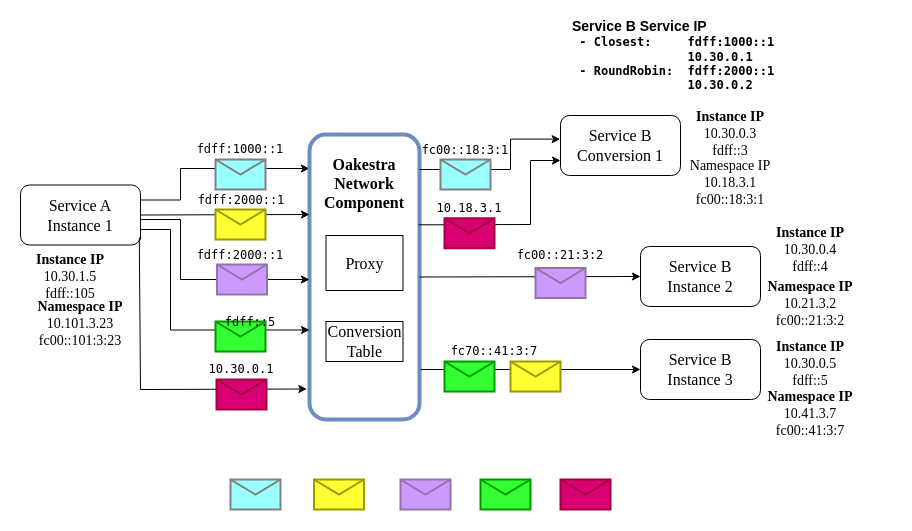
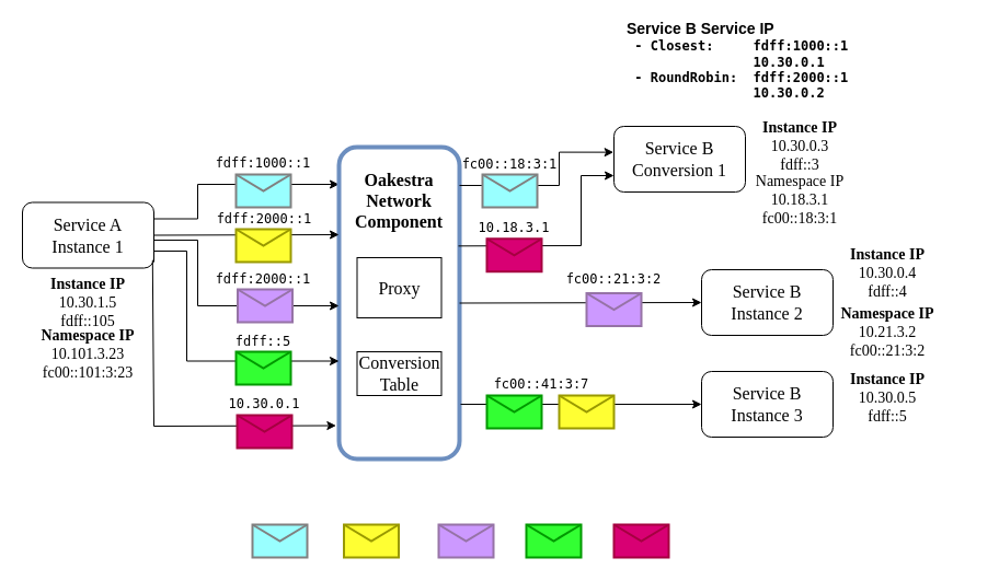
  <mxCell id="0" />
  <mxCell id="1" parent="0" />
  <mxCell id="2" value="Service A&lt;br style=&quot;font-size: 16px;&quot;&gt;Instance 1" style="rounded=1;whiteSpace=wrap;html=1;fontColor=default;fontFamily=CMU Sans Serif;fontStyle=0;fontSize=16;" parent="1" vertex="1"><mxGeometry x="20" y="184.5" width="120" height="60" as="geometry" /></mxCell>
  <mxCell id="3" value="Service B&lt;br style=&quot;font-size: 16px;&quot;&gt;Conversion 1" style="rounded=1;whiteSpace=wrap;html=1;fontColor=default;fontFamily=CMU Sans Serif;fontStyle=0;fontSize=16;" parent="1" vertex="1"><mxGeometry x="560" y="115" width="120" height="60" as="geometry" /></mxCell>
  <mxCell id="4" value="Service&amp;nbsp;B&lt;br style=&quot;font-size: 16px;&quot;&gt;Instance 2" style="rounded=1;whiteSpace=wrap;html=1;fontColor=default;fontFamily=CMU Sans Serif;fontStyle=0;fontSize=16;" parent="1" vertex="1"><mxGeometry x="640" y="246" width="120" height="60" as="geometry" /></mxCell>
  <mxCell id="5" value="Service&amp;nbsp;B&lt;br style=&quot;font-size: 16px;&quot;&gt;Instance 3" style="rounded=1;whiteSpace=wrap;html=1;fontColor=default;fontFamily=CMU Sans Serif;fontStyle=0;fontSize=16;" parent="1" vertex="1"><mxGeometry x="640" y="339" width="120" height="60" as="geometry" /></mxCell>
  <mxCell id="6" value="&lt;b&gt;&lt;font style=&quot;font-size: 14px&quot;&gt;Service B Service IP&lt;/font&gt;&lt;br&gt;&lt;font face=&quot;monospace&quot;&gt;&lt;span style=&quot;white-space: pre&quot;&gt; &lt;/span&gt;- Closest:&amp;nbsp; &lt;span style=&quot;white-space: pre;&quot;&gt;&#09;&lt;/span&gt;&lt;font&gt;&lt;font&gt;fdff:1000::1&lt;br&gt;&lt;span style=&quot;white-space: pre;&quot;&gt; &lt;/span&gt;&lt;span style=&quot;white-space: pre;&quot;&gt; &lt;/span&gt;&lt;span style=&quot;white-space: pre;&quot;&gt; &lt;/span&gt;&lt;span style=&quot;white-space: pre;&quot;&gt; &lt;/span&gt;&lt;span style=&quot;white-space: pre;&quot;&gt; &lt;span style=&quot;white-space: pre;&quot;&gt;&#09;&lt;span style=&quot;white-space: pre;&quot;&gt;&#09;&lt;/span&gt;&lt;/span&gt;&lt;/span&gt;10.30.0.1&lt;/font&gt;&lt;br&gt;&lt;/font&gt;&lt;span style=&quot;white-space: pre&quot;&gt; &lt;/span&gt;- RoundRobin:&lt;/font&gt;&lt;span style=&quot;white-space: pre&quot;&gt;&lt;font face=&quot;monospace&quot;&gt; &lt;span style=&quot;white-space: pre;&quot;&gt;&#09;&lt;/span&gt;&lt;/font&gt;&lt;font&gt;&lt;font face=&quot;monospace&quot;&gt;fdff:2000::1&lt;br&gt;&lt;span style=&quot;white-space: pre;&quot;&gt; &lt;/span&gt;&lt;span style=&quot;white-space: pre;&quot;&gt; &lt;/span&gt;&lt;span style=&quot;white-space: pre;&quot;&gt; &lt;/span&gt;&lt;span style=&quot;white-space: pre;&quot;&gt; &lt;/span&gt;&lt;span style=&quot;white-space: pre;&quot;&gt; &lt;span style=&quot;white-space: pre;&quot;&gt;&#09;&lt;/span&gt;&lt;span style=&quot;white-space: pre;&quot;&gt;&#09;&lt;/span&gt;&lt;/span&gt;10.30.0.2&lt;/font&gt;&lt;br&gt;&lt;/font&gt;&lt;/span&gt;&lt;/b&gt;" style="text;html=1;strokeColor=none;fillColor=none;align=left;verticalAlign=middle;whiteSpace=wrap;rounded=0;fontColor=default;" parent="1" vertex="1"><mxGeometry x="570" y="20" width="320" height="69" as="geometry" /></mxCell>
  <mxCell id="7" value="&lt;font style=&quot;font-size: 14px;&quot;&gt;Namespace IP&lt;br style=&quot;font-size: 14px;&quot;&gt;&lt;/font&gt;&lt;div style=&quot;font-size: 14px;&quot;&gt;&lt;font style=&quot;font-size: 14px;&quot;&gt;10.18.3.1&lt;br style=&quot;font-size: 14px;&quot;&gt;&lt;/font&gt;&lt;/div&gt;&lt;div style=&quot;font-size: 14px;&quot;&gt;&lt;font style=&quot;font-size: 14px;&quot;&gt;fc00::18:3:1&lt;br style=&quot;font-size: 14px;&quot;&gt;&lt;/font&gt;&lt;/div&gt;" style="text;html=1;strokeColor=none;fillColor=none;align=center;verticalAlign=middle;whiteSpace=wrap;rounded=0;fontColor=default;fontFamily=CMU Sans Serif;fontSize=14;" parent="1" vertex="1"><mxGeometry x="670" y="167.75" width="120" height="30" as="geometry" /></mxCell>
  <mxCell id="8" value="&lt;font style=&quot;font-size: 14px;&quot;&gt;&lt;b style=&quot;font-size: 14px;&quot;&gt;Namespace IP&lt;/b&gt;&lt;br style=&quot;font-size: 14px;&quot;&gt;&lt;/font&gt;&lt;div style=&quot;font-size: 14px;&quot;&gt;&lt;font style=&quot;font-size: 14px;&quot;&gt;10.21.3.2&lt;br style=&quot;font-size: 14px;&quot;&gt;&lt;/font&gt;&lt;/div&gt;&lt;div style=&quot;font-size: 14px;&quot;&gt;&lt;font style=&quot;font-size: 14px;&quot;&gt;fc00::21:3:2&lt;br style=&quot;font-size: 14px;&quot;&gt;&lt;/font&gt;&lt;/div&gt;" style="text;html=1;strokeColor=none;fillColor=none;align=center;verticalAlign=middle;whiteSpace=wrap;rounded=0;fontColor=default;fontFamily=CMU Sans Serif;fontSize=14;" parent="1" vertex="1"><mxGeometry x="750" y="288.5" width="120" height="30" as="geometry" /></mxCell>
- <mxCell id="9" value="&lt;font style=&quot;font-size: 14px;&quot;&gt;&lt;b style=&quot;font-size: 14px;&quot;&gt;Namespace IP&lt;/b&gt;&lt;br style=&quot;font-size: 14px;&quot;&gt;&lt;/font&gt;&lt;div style=&quot;font-size: 14px;&quot;&gt;&lt;font style=&quot;font-size: 14px;&quot;&gt;10.41.3.7&lt;br style=&quot;font-size: 14px;&quot;&gt;&lt;/font&gt;&lt;/div&gt;&lt;div style=&quot;font-size: 14px;&quot;&gt;&lt;font style=&quot;font-size: 14px;&quot;&gt;fc00::41:3:7&lt;br style=&quot;font-size: 14px;&quot;&gt;&lt;/font&gt;&lt;/div&gt;" style="text;html=1;strokeColor=none;fillColor=none;align=center;verticalAlign=middle;whiteSpace=wrap;rounded=0;fontColor=default;fontFamily=CMU Sans Serif;fontSize=14;" parent="1" vertex="1"><mxGeometry x="750" y="399" width="120" height="30" as="geometry" /></mxCell>
  <mxCell id="10" value="" style="endArrow=classic;html=1;rounded=0;fontColor=default;edgeStyle=orthogonalEdgeStyle;exitX=1;exitY=0.25;exitDx=0;exitDy=0;" parent="1" source="2" target="12" edge="1"><mxGeometry relative="1" as="geometry"><mxPoint x="180" y="179" as="sourcePoint" /><mxPoint x="310" y="179" as="targetPoint" /><Array as="points"><mxPoint x="180" y="200" /><mxPoint x="180" y="168" /></Array></mxGeometry></mxCell>
  <mxCell id="11" value="&lt;font face=&quot;monospace&quot;&gt;fdff:1000::1&lt;/font&gt;" style="text;html=1;strokeColor=none;fillColor=none;align=center;verticalAlign=middle;whiteSpace=wrap;rounded=0;fontColor=default;" parent="1" vertex="1"><mxGeometry x="190" y="139" width="100" height="20" as="geometry" /></mxCell>
  <mxCell id="12" value="" style="rounded=1;whiteSpace=wrap;html=1;fillColor=none;strokeColor=#6c8ebf;strokeWidth=4;fontColor=default;" parent="1" vertex="1"><mxGeometry x="309" y="134" width="110" height="285" as="geometry" /></mxCell>
  <mxCell id="13" value="" style="endArrow=classic;html=1;rounded=0;fontColor=default;edgeStyle=orthogonalEdgeStyle;entryX=-0.003;entryY=0.394;entryDx=0;entryDy=0;entryPerimeter=0;" parent="1" target="3" edge="1"><mxGeometry relative="1" as="geometry"><mxPoint x="419" y="169" as="sourcePoint" /><mxPoint x="550" y="139" as="targetPoint" /><Array as="points"><mxPoint x="510" y="169" /><mxPoint x="510" y="139" /><mxPoint x="560" y="139" /></Array></mxGeometry></mxCell>
  <mxCell id="14" value="&lt;font face=&quot;monospace&quot;&gt;fc00::18:3:1&lt;/font&gt;" style="text;html=1;strokeColor=none;fillColor=none;align=center;verticalAlign=middle;whiteSpace=wrap;rounded=0;fontColor=default;fontFamily=Lucida Console;" parent="1" vertex="1"><mxGeometry x="415" y="140" width="100" height="20" as="geometry" /></mxCell>
  <mxCell id="15" value="" style="endArrow=classic;html=1;rounded=0;fontColor=default;exitX=1;exitY=0.5;exitDx=0;exitDy=0;" parent="1" source="2" edge="1"><mxGeometry relative="1" as="geometry"><mxPoint x="179" y="214" as="sourcePoint" /><mxPoint x="309" y="214" as="targetPoint" /></mxGeometry></mxCell>
  <mxCell id="16" value="&lt;font&gt;&lt;font face=&quot;monospace&quot; style=&quot;&quot;&gt;fdff:2000::1&lt;/font&gt;&lt;br&gt;&lt;/font&gt;" style="text;html=1;strokeColor=none;fillColor=none;align=center;verticalAlign=middle;whiteSpace=wrap;rounded=0;fontColor=default;" parent="1" vertex="1"><mxGeometry x="191" y="190" width="100" height="20" as="geometry" /></mxCell>
  <mxCell id="17" value="&lt;font face=&quot;monospace&quot;&gt;fdff:2000::1&lt;/font&gt;" style="text;html=1;strokeColor=none;fillColor=none;align=center;verticalAlign=middle;whiteSpace=wrap;rounded=0;fontColor=default;fontFamily=Lucida Console;" parent="1" vertex="1"><mxGeometry x="190" y="245" width="100" height="20" as="geometry" /></mxCell>
  <mxCell id="18" value="" style="endArrow=classic;html=1;rounded=0;fontColor=default;edgeStyle=orthogonalEdgeStyle;exitX=1;exitY=0.75;exitDx=0;exitDy=0;" parent="1" source="2" edge="1"><mxGeometry relative="1" as="geometry"><mxPoint x="179" y="269" as="sourcePoint" /><mxPoint x="309" y="279" as="targetPoint" /><Array as="points"><mxPoint x="140" y="219" /><mxPoint x="180" y="219" /><mxPoint x="180" y="279" /><mxPoint x="309" y="279" /></Array></mxGeometry></mxCell>
  <mxCell id="19" value="" style="shape=message;html=1;outlineConnect=0;fillColor=#CC99FF;strokeColor=#9673a6;fillStyle=hachure;strokeWidth=2;perimeterSpacing=4;fontColor=default;" parent="18" vertex="1"><mxGeometry width="50" height="30" relative="1" as="geometry"><mxPoint x="27" y="-15" as="offset" /></mxGeometry></mxCell>
  <mxCell id="20" value="&lt;font face=&quot;monospace&quot;&gt;fc00::21:3:2&lt;/font&gt;" style="text;html=1;strokeColor=none;fillColor=none;align=center;verticalAlign=middle;whiteSpace=wrap;rounded=0;fontColor=default;fontFamily=Lucida Console;" parent="1" vertex="1"><mxGeometry x="510" y="244.5" width="100" height="20" as="geometry" /></mxCell>
  <mxCell id="21" value="" style="shape=message;html=1;outlineConnect=0;fillColor=#99FFFF;strokeColor=#808080;strokeWidth=2;fontColor=#000000;" parent="1" vertex="1"><mxGeometry x="229.995" y="479" width="50" height="30" as="geometry" /></mxCell>
  <mxCell id="22" value="" style="shape=message;html=1;outlineConnect=0;fillColor=#FFFF33;strokeColor=#999900;fillStyle=solid;strokeWidth=2;perimeterSpacing=4;fontColor=#000000;" parent="1" vertex="1"><mxGeometry x="313.495" y="479" width="50" height="30" as="geometry" /></mxCell>
  <mxCell id="23" value="" style="shape=message;html=1;outlineConnect=0;fillColor=#CC99FF;strokeColor=#9673a6;fillStyle=hachure;strokeWidth=2;perimeterSpacing=4;fontColor=#000000;" parent="1" vertex="1"><mxGeometry x="400.004" y="479" width="50" height="30" as="geometry" /></mxCell>
  <mxCell id="24" value="&lt;b style=&quot;font-size: 16px;&quot;&gt;Oakestra Network Component&lt;/b&gt;" style="text;html=1;strokeColor=none;fillColor=none;align=center;verticalAlign=middle;whiteSpace=wrap;rounded=0;fillStyle=cross-hatch;fontColor=default;fontFamily=CMU Sans Serif;fontSize=16;" parent="1" vertex="1"><mxGeometry x="334" y="167.75" width="60" height="30" as="geometry" /></mxCell>
  <mxCell id="25" value="Proxy" style="rounded=0;whiteSpace=wrap;html=1;fillStyle=cross-hatch;fontColor=default;strokeColor=default;strokeWidth=1;fillColor=none;fontFamily=CMU Sans Serif;fontStyle=0;fontSize=16;" parent="1" vertex="1"><mxGeometry x="325.5" y="235" width="77" height="55" as="geometry" /></mxCell>
  <mxCell id="26" value="Conversion Table" style="rounded=0;whiteSpace=wrap;html=1;fillStyle=cross-hatch;fontColor=default;strokeColor=default;strokeWidth=1;fillColor=none;fontFamily=CMU Sans Serif;fontStyle=0;fontSize=16;" parent="1" vertex="1"><mxGeometry x="325.5" y="321" width="77" height="40" as="geometry" /></mxCell>
  <mxCell id="27" value="&lt;font style=&quot;font-size: 14px;&quot;&gt;&lt;b style=&quot;font-size: 14px;&quot;&gt;Instance IP&lt;/b&gt;&lt;br style=&quot;font-size: 14px;&quot;&gt;&lt;/font&gt;&lt;div style=&quot;font-size: 14px;&quot;&gt;&lt;font style=&quot;font-size: 14px;&quot;&gt;10.30.0.3&lt;/font&gt;&lt;/div&gt;&lt;div style=&quot;font-size: 14px;&quot;&gt;&lt;font style=&quot;font-size: 14px;&quot;&gt;fdff::3&lt;br style=&quot;font-size: 14px;&quot;&gt;&lt;/font&gt;&lt;/div&gt;" style="text;html=1;strokeColor=none;fillColor=none;align=center;verticalAlign=middle;whiteSpace=wrap;rounded=0;fontColor=default;fontFamily=CMU Sans Serif;fontSize=14;" parent="1" vertex="1"><mxGeometry x="670" y="119" width="120" height="30" as="geometry" /></mxCell>
  <mxCell id="28" value="&lt;font style=&quot;font-size: 14px;&quot;&gt;&lt;b style=&quot;font-size: 14px;&quot;&gt;Instance IP&lt;br style=&quot;font-size: 14px;&quot;&gt;&lt;/b&gt;&lt;/font&gt;&lt;div style=&quot;font-size: 14px;&quot;&gt;&lt;font style=&quot;font-size: 14px;&quot;&gt;10.30.0.4&lt;br style=&quot;font-size: 14px;&quot;&gt;&lt;/font&gt;&lt;/div&gt;&lt;div style=&quot;font-size: 14px;&quot;&gt;&lt;font style=&quot;font-size: 14px;&quot;&gt;fdff::4&lt;br style=&quot;font-size: 14px;&quot;&gt;&lt;/font&gt;&lt;/div&gt;" style="text;html=1;strokeColor=none;fillColor=none;align=center;verticalAlign=middle;whiteSpace=wrap;rounded=0;fontColor=default;fontFamily=CMU Sans Serif;fontSize=14;" parent="1" vertex="1"><mxGeometry x="750" y="234.5" width="120" height="30" as="geometry" /></mxCell>
  <mxCell id="29" value="&lt;div style=&quot;font-size: 14px;&quot;&gt;&lt;font style=&quot;font-size: 14px;&quot;&gt;&lt;b style=&quot;font-size: 14px;&quot;&gt;Instance IP&lt;/b&gt;&lt;/font&gt;&lt;/div&gt;&lt;div style=&quot;font-size: 14px;&quot;&gt;&lt;font style=&quot;font-size: 14px;&quot;&gt;10.30.0.5&lt;b style=&quot;font-size: 14px;&quot;&gt;&lt;br style=&quot;font-size: 14px;&quot;&gt;&lt;/b&gt;&lt;/font&gt;&lt;/div&gt;&lt;font style=&quot;font-size: 14px;&quot;&gt;fdff::5&lt;br style=&quot;font-size: 14px;&quot;&gt;&lt;/font&gt;" style="text;html=1;strokeColor=none;fillColor=none;align=center;verticalAlign=middle;whiteSpace=wrap;rounded=0;fontColor=default;fontFamily=CMU Sans Serif;fontSize=14;" parent="1" vertex="1"><mxGeometry x="750" y="349" width="120" height="30" as="geometry" /></mxCell>
- <mxCell id="30" value="&lt;font style=&quot;font-size: 14px;&quot;&gt;&lt;b style=&quot;font-size: 14px;&quot;&gt;Instance IP&lt;br style=&quot;font-size: 14px;&quot;&gt;&lt;/b&gt;&lt;/font&gt;&lt;div style=&quot;font-size: 14px;&quot;&gt;&lt;font style=&quot;font-size: 14px;&quot;&gt;10.30.1.5&lt;br style=&quot;font-size: 14px;&quot;&gt;&lt;/font&gt;&lt;/div&gt;&lt;div style=&quot;font-size: 14px;&quot;&gt;&lt;font style=&quot;font-size: 14px;&quot;&gt;fdff::105&lt;br style=&quot;font-size: 14px;&quot;&gt;&lt;/font&gt;&lt;/div&gt;" style="text;html=1;strokeColor=none;fillColor=none;align=center;verticalAlign=middle;whiteSpace=wrap;rounded=0;fontColor=default;fontFamily=CMU Sans Serif;fontSize=14;" parent="1" vertex="1"><mxGeometry x="10" y="254.25" width="120" height="44.5" as="geometry" /></mxCell>
+ <mxCell id="30" value="&lt;font style=&quot;font-size: 14px;&quot;&gt;&lt;b style=&quot;font-size: 14px;&quot;&gt;Instance IP&lt;br style=&quot;font-size: 14px;&quot;&gt;&lt;/b&gt;&lt;/font&gt;&lt;div style=&quot;font-size: 14px;&quot;&gt;&lt;font style=&quot;font-size: 14px;&quot;&gt;10.30.1.5&lt;br style=&quot;font-size: 14px;&quot;&gt;&lt;/font&gt;&lt;/div&gt;&lt;div style=&quot;font-size: 14px;&quot;&gt;&lt;font style=&quot;font-size: 14px;&quot;&gt;fdff::105&lt;br style=&quot;font-size: 14px;&quot;&gt;&lt;/font&gt;&lt;/div&gt;" style="text;html=1;strokeColor=none;fillColor=none;align=center;verticalAlign=middle;whiteSpace=wrap;rounded=0;fontColor=default;fontFamily=CMU Sans Serif;fontSize=14;" parent="1" vertex="1"><mxGeometry x="20" y="254.25" width="120" height="44.5" as="geometry" /></mxCell>
  <mxCell id="31" value="&lt;font style=&quot;font-size: 14px;&quot;&gt;&lt;b style=&quot;font-size: 14px;&quot;&gt;Namespace IP&lt;/b&gt;&lt;br style=&quot;font-size: 14px;&quot;&gt;&lt;/font&gt;&lt;div style=&quot;font-size: 14px;&quot;&gt;&lt;font style=&quot;font-size: 14px;&quot;&gt;10.101.3.23&lt;br style=&quot;font-size: 14px;&quot;&gt;&lt;/font&gt;&lt;/div&gt;&lt;div style=&quot;font-size: 14px;&quot;&gt;&lt;font style=&quot;font-size: 14px;&quot;&gt;fc00::101:3:23&lt;br style=&quot;font-size: 14px;&quot;&gt;&lt;/font&gt;&lt;/div&gt;" style="text;html=1;strokeColor=none;fillColor=none;align=center;verticalAlign=middle;whiteSpace=wrap;rounded=0;fontColor=default;fontFamily=CMU Sans Serif;fontSize=14;" parent="1" vertex="1"><mxGeometry x="20" y="309" width="120" height="30" as="geometry" /></mxCell>
  <mxCell id="32" value="" style="endArrow=classic;html=1;rounded=0;fontColor=default;edgeStyle=orthogonalEdgeStyle;" parent="1" edge="1"><mxGeometry relative="1" as="geometry"><mxPoint x="140" y="239" as="sourcePoint" /><mxPoint x="309" y="329.5" as="targetPoint" /><Array as="points"><mxPoint x="140" y="229" /><mxPoint x="170" y="229" /><mxPoint x="170" y="329" /></Array></mxGeometry></mxCell>
  <mxCell id="33" value="" style="shape=message;html=1;outlineConnect=0;fillColor=#33FF33;strokeColor=#009900;fillStyle=hachure;strokeWidth=2;perimeterSpacing=4;fontColor=default;" parent="32" vertex="1"><mxGeometry width="50" height="30" relative="1" as="geometry"><mxPoint x="45" y="-8" as="offset" /></mxGeometry></mxCell>
  <mxCell id="34" value="" style="shape=message;html=1;outlineConnect=0;fillColor=#33FF33;strokeColor=#009900;fillStyle=hachure;strokeWidth=2;perimeterSpacing=4;fontColor=#000000;" parent="1" vertex="1"><mxGeometry x="480" y="479" width="50" height="30" as="geometry" /></mxCell>
- <mxCell id="35" value="&lt;font face=&quot;monospace&quot;&gt;fdff::5&lt;/font&gt;" style="text;html=1;strokeColor=none;fillColor=none;align=center;verticalAlign=middle;whiteSpace=wrap;rounded=0;fontColor=default;fontFamily=Lucida Console;" parent="1" vertex="1"><mxGeometry x="200" y="312" width="100" height="20" as="geometry" /></mxCell>
+ <mxCell id="35" value="&lt;font face=&quot;monospace&quot;&gt;fdff::5&lt;/font&gt;" style="text;html=1;strokeColor=none;fillColor=none;align=center;verticalAlign=middle;whiteSpace=wrap;rounded=0;fontColor=default;fontFamily=Lucida Console;" parent="1" vertex="1"><mxGeometry x="190" y="302" width="100" height="20" as="geometry" /></mxCell>
  <mxCell id="36" value="" style="endArrow=classic;html=1;rounded=0;exitX=0.99;exitY=0.886;exitDx=0;exitDy=0;entryX=-0.024;entryY=0.893;entryDx=0;entryDy=0;entryPerimeter=0;exitPerimeter=0;fontColor=default;" parent="1" source="2" target="12" edge="1"><mxGeometry width="50" height="50" relative="1" as="geometry"><mxPoint x="480" y="369" as="sourcePoint" /><mxPoint x="530" y="319" as="targetPoint" /><Array as="points"><mxPoint x="140" y="389" /></Array></mxGeometry></mxCell>
  <mxCell id="37" value="&lt;font face=&quot;monospace&quot;&gt;10.30.0.1&lt;/font&gt;" style="text;html=1;strokeColor=none;fillColor=none;align=center;verticalAlign=middle;whiteSpace=wrap;rounded=0;fontColor=default;fontFamily=Lucida Console;" parent="1" vertex="1"><mxGeometry x="191" y="359" width="100" height="20" as="geometry" /></mxCell>
  <mxCell id="38" value="" style="shape=message;html=1;outlineConnect=0;fillColor=#d80073;strokeColor=#A50040;fillStyle=solid;strokeWidth=2;perimeterSpacing=4;fontColor=#000000;shadow=0;" parent="1" vertex="1"><mxGeometry x="559.995" y="479" width="50" height="30" as="geometry" /></mxCell>
- <mxCell id="39" value="&lt;font face=&quot;monospace&quot;&gt;fc70::41:3:7&lt;/font&gt;" style="text;html=1;strokeColor=none;fillColor=none;align=center;verticalAlign=middle;whiteSpace=wrap;rounded=0;fontColor=default;fontFamily=Lucida Console;" parent="1" vertex="1"><mxGeometry x="444" y="341" width="100" height="20" as="geometry" /></mxCell>
+ <mxCell id="39" value="&lt;font face=&quot;monospace&quot;&gt;fc00::41:3:7&lt;/font&gt;" style="text;html=1;strokeColor=none;fillColor=none;align=center;verticalAlign=middle;whiteSpace=wrap;rounded=0;fontColor=default;fontFamily=Lucida Console;" parent="1" vertex="1"><mxGeometry x="444" y="341" width="100" height="20" as="geometry" /></mxCell>
  <mxCell id="40" value="" style="endArrow=classic;html=1;rounded=0;entryX=0;entryY=0.5;entryDx=0;entryDy=0;fontColor=default;" parent="1" target="5" edge="1"><mxGeometry width="50" height="50" relative="1" as="geometry"><mxPoint x="420" y="369" as="sourcePoint" /><mxPoint x="530" y="319" as="targetPoint" /></mxGeometry></mxCell>
  <mxCell id="41" value="" style="endArrow=classic;html=1;rounded=0;entryX=0;entryY=0.5;entryDx=0;entryDy=0;exitX=1;exitY=0.5;exitDx=0;exitDy=0;fontColor=default;" parent="1" source="12" target="4" edge="1"><mxGeometry width="50" height="50" relative="1" as="geometry"><mxPoint x="480" y="369" as="sourcePoint" /><mxPoint x="530" y="319" as="targetPoint" /></mxGeometry></mxCell>
  <mxCell id="42" value="" style="endArrow=classic;html=1;rounded=0;exitX=0.991;exitY=0.317;exitDx=0;exitDy=0;entryX=0;entryY=0.75;entryDx=0;entryDy=0;exitPerimeter=0;fontColor=default;" parent="1" source="12" target="3" edge="1"><mxGeometry width="50" height="50" relative="1" as="geometry"><mxPoint x="480" y="369" as="sourcePoint" /><mxPoint x="530" y="319" as="targetPoint" /><Array as="points"><mxPoint x="530" y="224" /><mxPoint x="530" y="160" /></Array></mxGeometry></mxCell>
  <mxCell id="43" value="&lt;font face=&quot;monospace&quot;&gt;10.18.3.1&lt;/font&gt;" style="text;html=1;strokeColor=none;fillColor=none;align=center;verticalAlign=middle;whiteSpace=wrap;rounded=0;fontColor=default;fontFamily=Lucida Console;" parent="1" vertex="1"><mxGeometry x="419" y="197.75" width="100" height="20" as="geometry" /></mxCell>
  <mxCell id="44" value="" style="shape=message;html=1;outlineConnect=0;fillColor=#CC99FF;strokeColor=#9673a6;fillStyle=hachure;strokeWidth=2;perimeterSpacing=4;fontColor=default;" parent="1" vertex="1"><mxGeometry x="534.995" y="267.5" width="50" height="30" as="geometry" /></mxCell>
  <mxCell id="45" value="" style="shape=message;html=1;outlineConnect=0;fillColor=#99FFFF;strokeColor=#808080;strokeWidth=2;fontColor=default;" parent="1" vertex="1"><mxGeometry x="214.995" y="159" width="50" height="30" as="geometry" /></mxCell>
  <mxCell id="46" value="" style="shape=message;html=1;outlineConnect=0;fillColor=#FFFF33;strokeColor=#999900;fillStyle=solid;strokeWidth=2;perimeterSpacing=4;fontColor=default;" parent="1" vertex="1"><mxGeometry x="214.995" y="209" width="50" height="30" as="geometry" /></mxCell>
  <mxCell id="47" value="" style="shape=message;html=1;outlineConnect=0;fillColor=#99FFFF;strokeColor=#808080;strokeWidth=2;fontColor=default;" parent="1" vertex="1"><mxGeometry x="439.995" y="159" width="50" height="30" as="geometry" /></mxCell>
  <mxCell id="48" value="" style="shape=message;html=1;outlineConnect=0;fillColor=#FFFF33;strokeColor=#999900;fillStyle=solid;strokeWidth=2;perimeterSpacing=4;fontColor=default;" parent="1" vertex="1"><mxGeometry x="509.995" y="361" width="50" height="30" as="geometry" /></mxCell>
  <mxCell id="49" value="" style="shape=message;html=1;outlineConnect=0;fillColor=#d80073;strokeColor=#A50040;fillStyle=solid;strokeWidth=2;perimeterSpacing=4;fontColor=default;" parent="1" vertex="1"><mxGeometry x="215.995" y="379" width="50" height="30" as="geometry" /></mxCell>
  <mxCell id="50" value="" style="shape=message;html=1;outlineConnect=0;fillColor=#33FF33;strokeColor=#009900;fillStyle=hachure;strokeWidth=2;perimeterSpacing=4;fontColor=default;" parent="1" vertex="1"><mxGeometry x="444" y="361" width="50" height="30" as="geometry" /></mxCell>
  <mxCell id="51" value="" style="shape=message;html=1;outlineConnect=0;fillColor=#d80073;strokeColor=#A50040;fillStyle=solid;strokeWidth=2;perimeterSpacing=4;fontColor=default;" parent="1" vertex="1"><mxGeometry x="444" y="217.75" width="50" height="30" as="geometry" /></mxCell>
